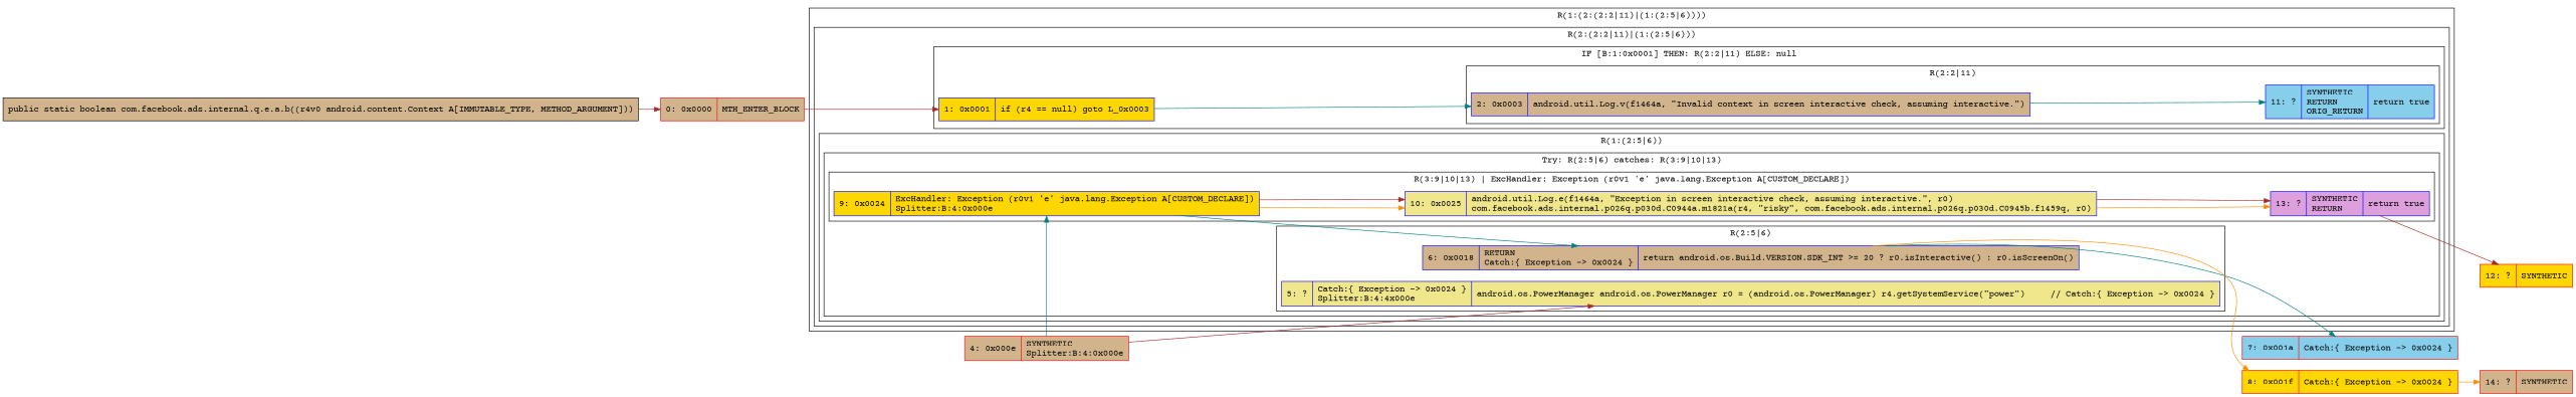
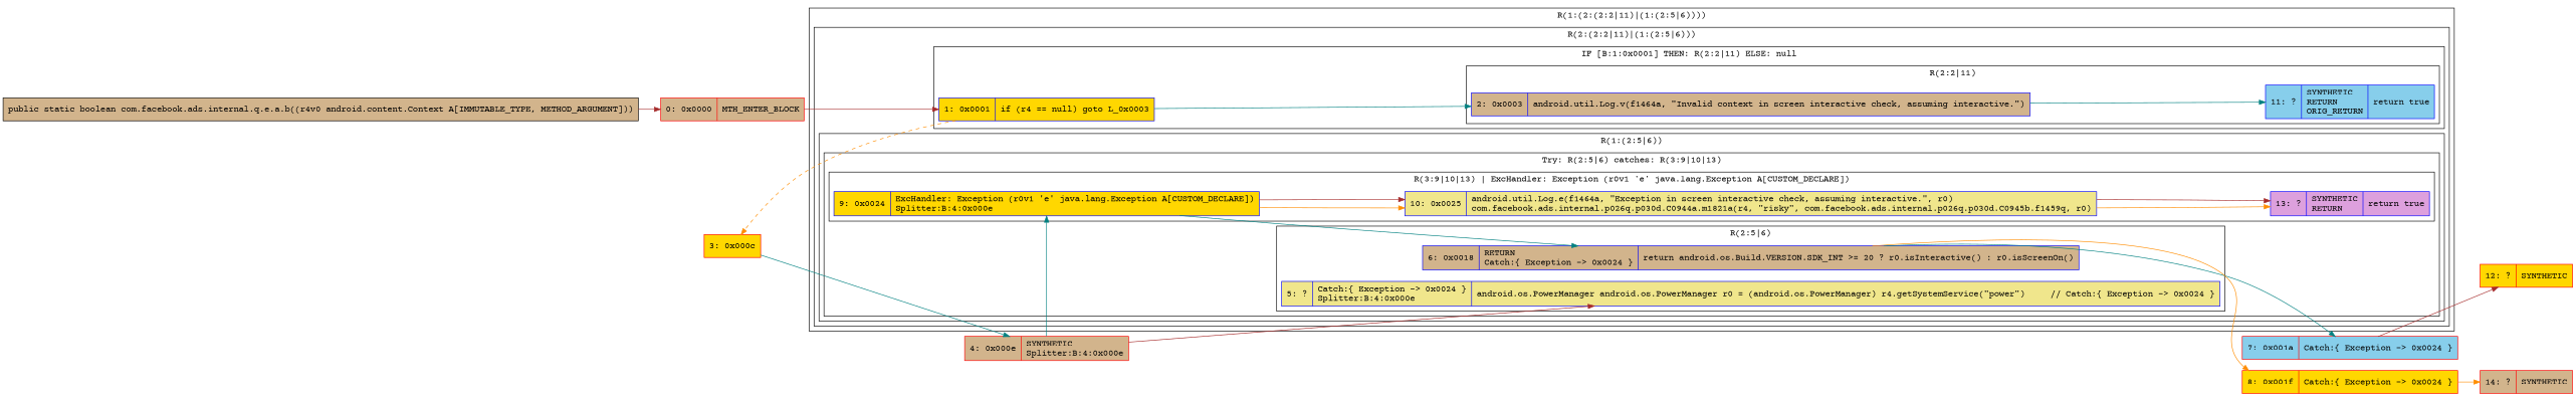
  digraph {
    fontname="Courier Prime"
    rankdir=LR
    node [color=blue fillcolor=tan fontname="Courier Prime" shape=record style=filled]
    edge [color=teal fontname="Courier Prime"]
    n1 [label="{2\:\ 0x0003|android.util.Log.v(f1464a, \"Invalid context in screen interactive check, assuming interactive.\")\l}"]
    n2 [fillcolor=skyblue label="{11\:\ ?|SYNTHETIC\lRETURN\lORIG_RETURN\l|return true\l}"]
    n3 [fillcolor=gold label="{1\:\ 0x0001|if (r4 == null) goto L_0x0003\l}"]
-   n4 [fillcolor=khaki label="{5\:\ ?|Catch:\{ Exception \-\> 0x0024 \}\lSplitter:B:4:4x000e\l|android.os.PowerManager android.os.PowerManager r0 = (android.os.PowerManager) r4.getSystemService(\"power\")     \/\/ Catch:\{ Exception \-\> 0x0024 \}\l}"]
+   n4 [fillcolor=khaki label="{5\:\ ?|Catch:\{ Exception \-\> 0x0024 \}\lSplitter:B:4:0x000e\l|android.os.PowerManager android.os.PowerManager r0 = (android.os.PowerManager) r4.getSystemService(\"power\")     \/\/ Catch:\{ Exception \-\> 0x0024 \}\l}"]
    n5 [label="{6\:\ 0x0018|RETURN\lCatch:\{ Exception \-\> 0x0024 \}\l|return android.os.Build.VERSION.SDK_INT \>= 20 ? r0.isInteractive() : r0.isScreenOn()\l}"]
    n6 [fillcolor=gold label="{9\:\ 0x0024|ExcHandler: Exception (r0v1 'e' java.lang.Exception A[CUSTOM_DECLARE])\lSplitter:B:4:0x000e\l}"]
    n7 [fillcolor=khaki label="{10\:\ 0x0025|android.util.Log.e(f1464a, \"Exception in screen interactive check, assuming interactive.\", r0)\lcom.facebook.ads.internal.p026q.p030d.C0944a.m1821a(r4, \"risky\", com.facebook.ads.internal.p026q.p030d.C0945b.f1459q, r0)\l}"]
    n8 [fillcolor=plum label="{13\:\ ?|SYNTHETIC\lRETURN\l|return true\l}"]
+   n9 [color=red fillcolor=gold label="{3\:\ 0x000c}"]
    n10 [color=red fillcolor=skyblue label="{7\:\ 0x001a|Catch:\{ Exception \-\> 0x0024 \}\l}"]
    n11 [color=red fillcolor=gold label="{8\:\ 0x001f|Catch:\{ Exception \-\> 0x0024 \}\l}"]
    n12 [color=red label="{4\:\ 0x000e|SYNTHETIC\lSplitter:B:4:0x000e\l}"]
    n13 [color=red fillcolor=gold label="{12\:\ ?|SYNTHETIC\l}"]
    n14 [color=red label="{14\:\ ?|SYNTHETIC\l}"]
    n15 [color=red label="{0\:\ 0x0000|MTH_ENTER_BLOCK\l}"]
    n16 [label="{public static boolean com.facebook.ads.internal.q.e.a.b((r4v0 android.content.Context A[IMMUTABLE_TYPE, METHOD_ARGUMENT])) }" color=""]
    subgraph cluster_1 {
      label="R(1:(2:(2:2|11)|(1:(2:5|6))))"
      subgraph cluster_2 {
        label="R(2:(2:2|11)|(1:(2:5|6)))"
        subgraph cluster_3 {
          label="IF [B:1:0x0001] THEN: R(2:2|11) ELSE: null"
          n3
          subgraph cluster_4 {
            label="R(2:2|11)"
            n1
            n2
          }
        }
        subgraph cluster_5 {
          label="R(1:(2:5|6))"
          subgraph cluster_6 {
            label="Try: R(2:5|6) catches: R(3:9|10|13)"
            subgraph cluster_7 {
              label="R(2:5|6)"
              n4
              n5
            }
            subgraph cluster_8 {
              label="R(3:9|10|13) | ExcHandler: Exception (r0v1 'e' java.lang.Exception A[CUSTOM_DECLARE])\l"
              n6
              n7
              n8
            }
          }
        }
      }
    }
    subgraph cluster_9 {
      label="R(3:9|10|13) | ExcHandler: Exception (r0v1 'e' java.lang.Exception A[CUSTOM_DECLARE])\l"
    }
    n1 -> n2
    n3 -> n1
+   n3 -> n9 [color=darkorange style=dashed]
    n5 -> n10
    n5 -> n11 [color=darkorange]
    n6 -> n5
    n6 -> n7 [color=darkorange]
    n6 -> n7 [color=brown]
    n7 -> n8 [color=darkorange]
    n7 -> n8 [color=brown]
-   n8 -> n13 [color=brown]
+   n9 -> n12
+   n10 -> n13 [color=brown]
    n11 -> n14 [color=darkorange]
    n12 -> n4 [color=brown]
    n12 -> n6
    n15 -> n3 [color=brown]
    n16 -> n15 [color=brown]
  }
